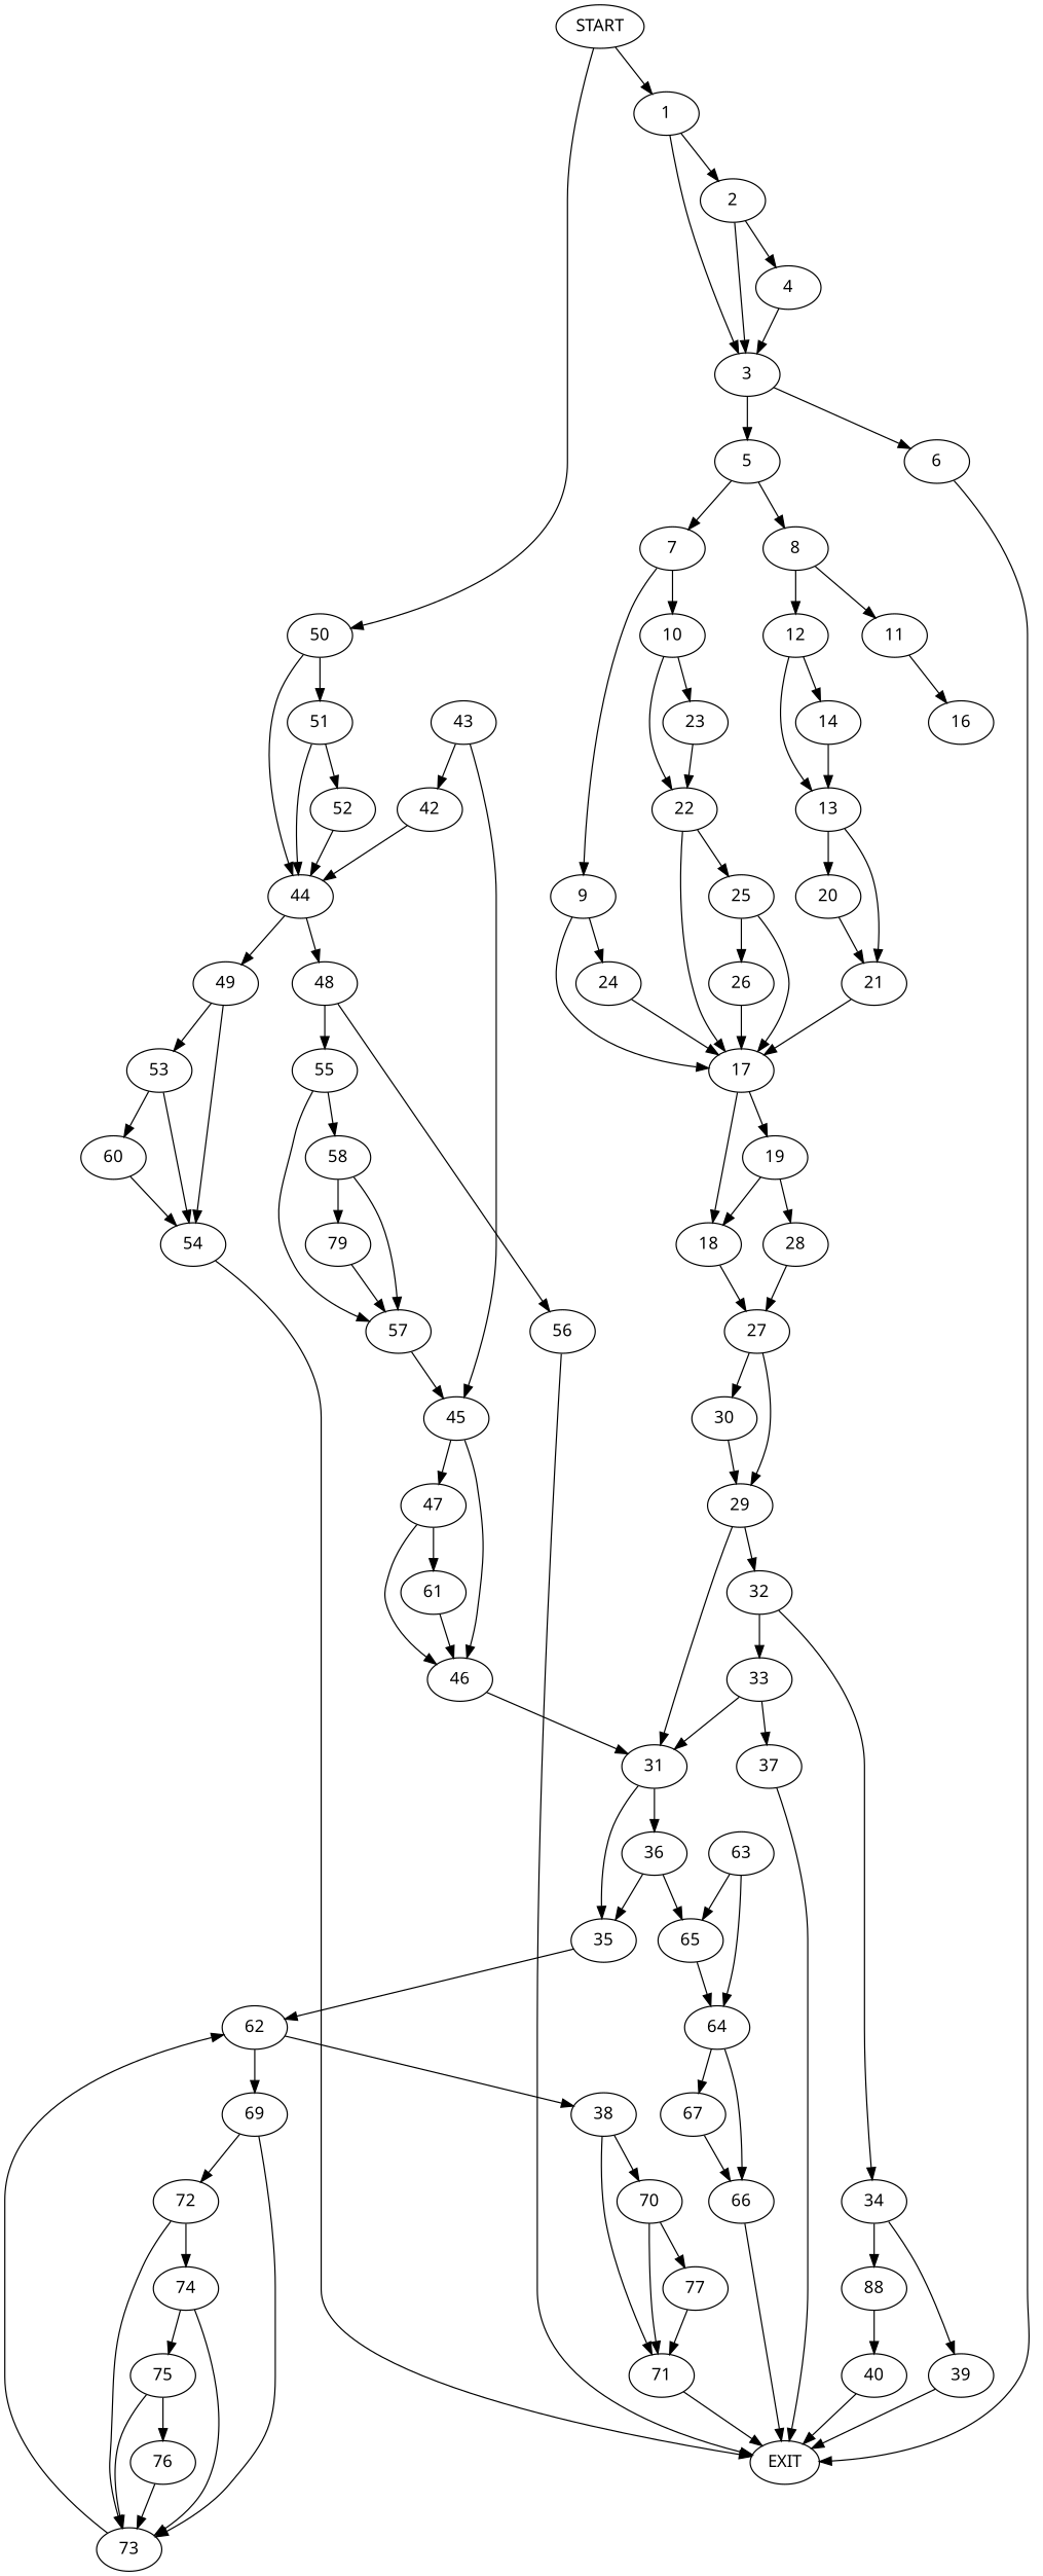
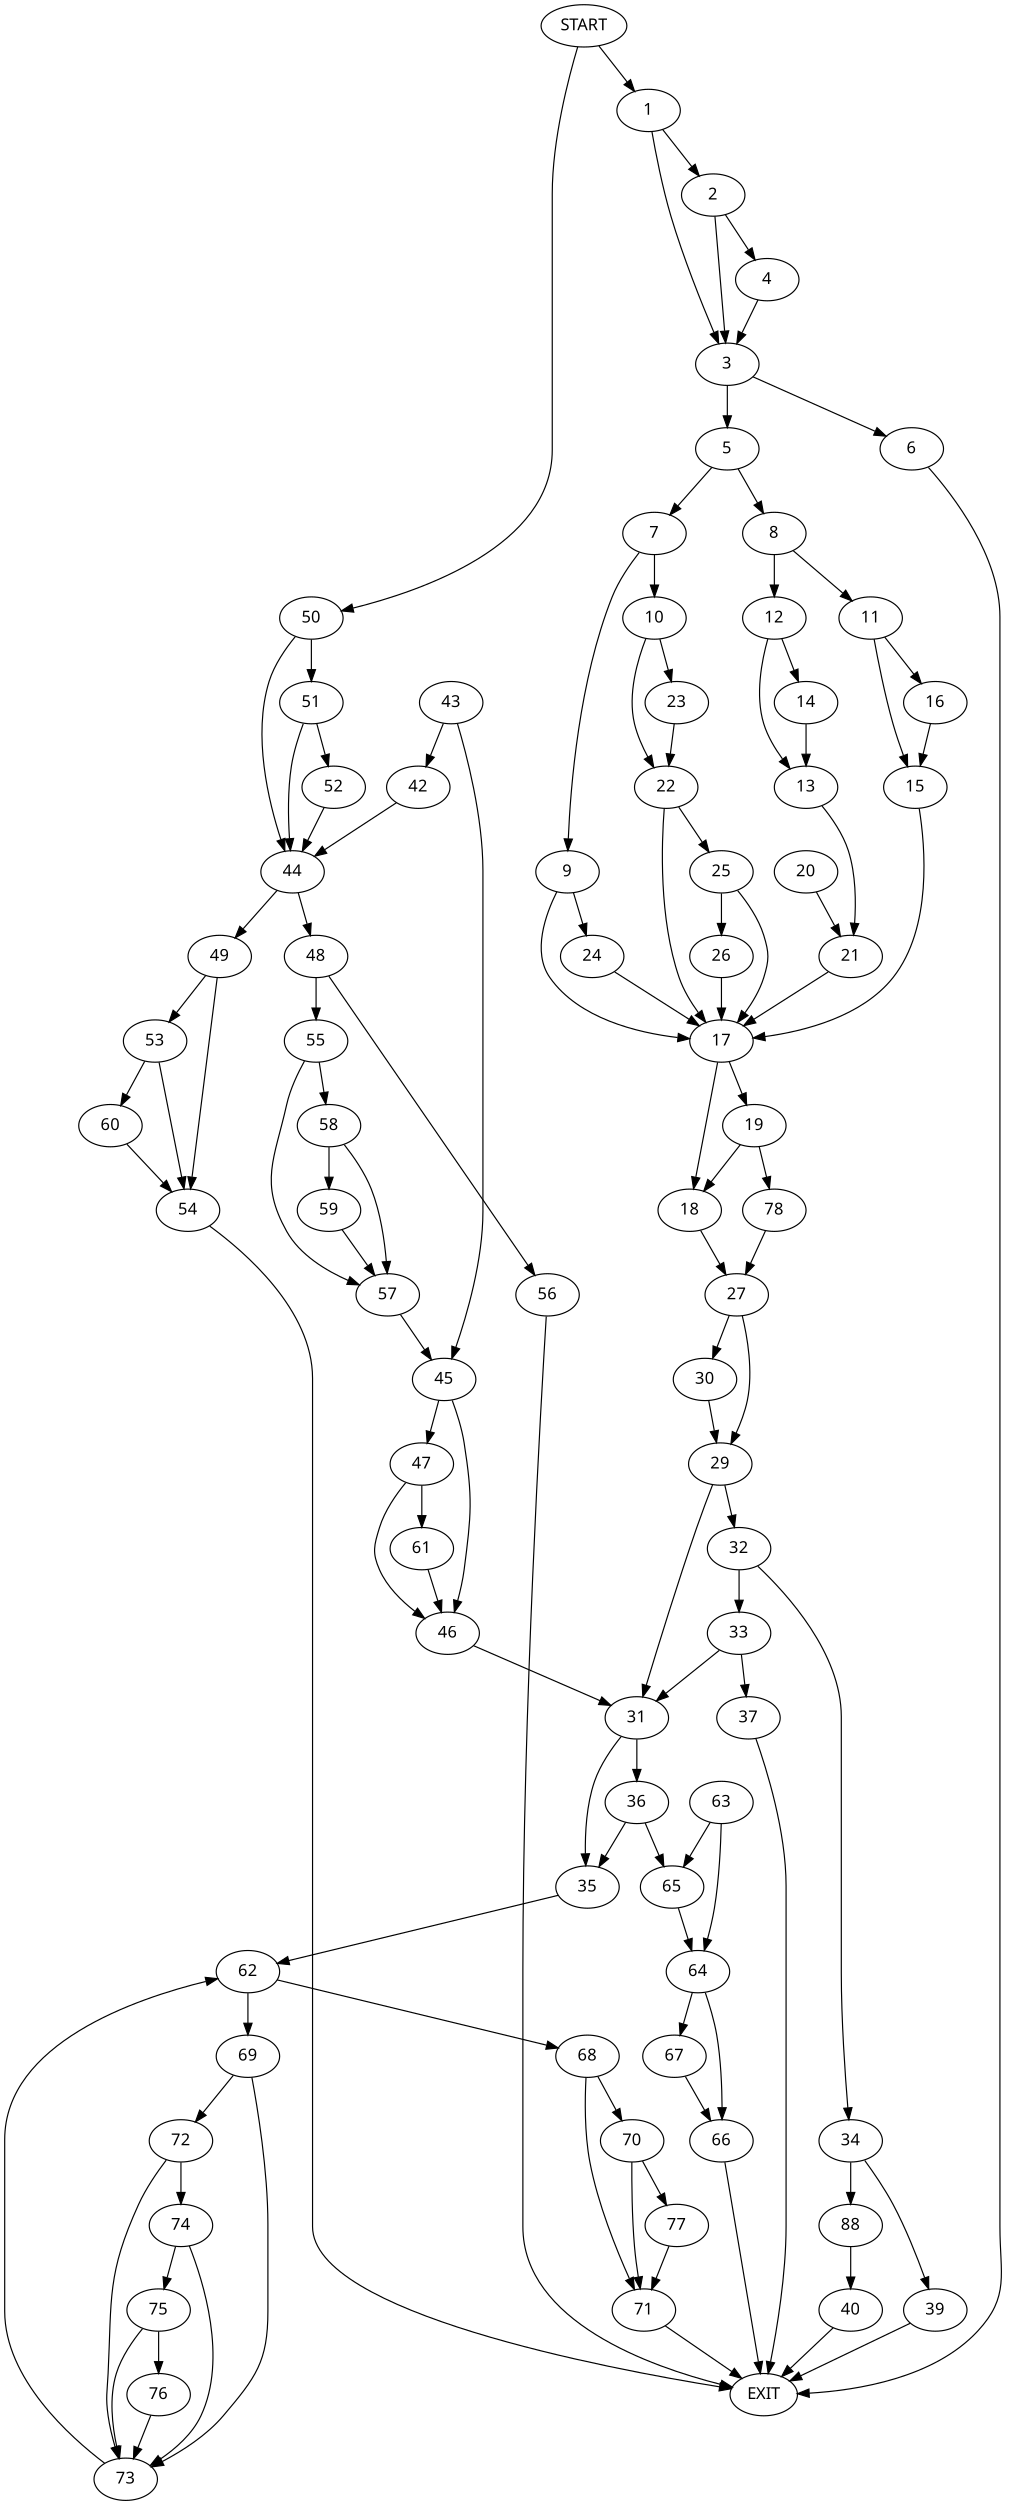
  digraph {
    fontname="Noto Sans"
    node [fontname="Noto Sans"]
    edge [fontname="Noto Sans"]
    n1 [label=START]
    1
    50
    2
    3
    44
    51
    n8 [label=EXIT]
    4
    5
    6
    7
    8
    9
    10
    11
    12
    17
    24
    22
    23
+   15
    16
    13
    14
    18
    19
    25
    20
    21
    27
-   28
+   28 [label=78]
    29
    30
    26
    31
    32
    35
    36
    33
    34
    62
    65
    37
    n45 [label=88]
    39
    40
-   68 [label=38]
+   68
    69
    63
    64
    42
    43
    45
    48
    49
    46
    47
    55
    56
    53
    54
    61
    57
    58
    60
    52
-   59 [label=79]
+   59
    70
    71
    72
    73
    66
    67
    77
    74
    75
    76
    n1 -> 1
    n1 -> 50
    1 -> 2
    1 -> 3
    50 -> 44
    50 -> 51
    2 -> 3
    2 -> 4
    3 -> 5
    3 -> 6
    44 -> 48
    44 -> 49
    51 -> 44
    51 -> 52
    4 -> 3
    5 -> 7
    5 -> 8
    6 -> n8
    7 -> 9
    7 -> 10
    8 -> 11
    8 -> 12
    9 -> 17
    9 -> 24
    10 -> 22
    10 -> 23
+   11 -> 15
    11 -> 16
    12 -> 13
    12 -> 14
    17 -> 18
    17 -> 19
    24 -> 17
    22 -> 17
    22 -> 25
    23 -> 22
-   13 -> 20
+   15 -> 17
+   16 -> 15
    13 -> 21
    14 -> 13
    18 -> 27
    19 -> 18
    19 -> 28
    25 -> 17
    25 -> 26
    20 -> 21
    21 -> 17
    27 -> 29
    27 -> 30
    28 -> 27
    29 -> 31
    29 -> 32
    30 -> 29
    26 -> 17
    31 -> 35
    31 -> 36
    32 -> 33
    32 -> 34
    35 -> 62
    36 -> 35
    36 -> 65
    33 -> 31
    33 -> 37
    34 -> n45
    34 -> 39
    62 -> 68
    62 -> 69
    65 -> 64
    37 -> n8
    n45 -> 40
    39 -> n8
    40 -> n8
    68 -> 70
    68 -> 71
    69 -> 72
    69 -> 73
    63 -> 65
    63 -> 64
    64 -> 66
    64 -> 67
    42 -> 44
    43 -> 42
    43 -> 45
    45 -> 46
    45 -> 47
    48 -> 55
    48 -> 56
    49 -> 53
    49 -> 54
    46 -> 31
    47 -> 46
    47 -> 61
    55 -> 57
    55 -> 58
    56 -> n8
    53 -> 54
    53 -> 60
    54 -> n8
    61 -> 46
    57 -> 45
    58 -> 57
    58 -> 59
    60 -> 54
    52 -> 44
    59 -> 57
    70 -> 71
    70 -> 77
    71 -> n8
    72 -> 73
    72 -> 74
    73 -> 62
    66 -> n8
    67 -> 66
    77 -> 71
    74 -> 73
    74 -> 75
    75 -> 73
    75 -> 76
    76 -> 73
  }
